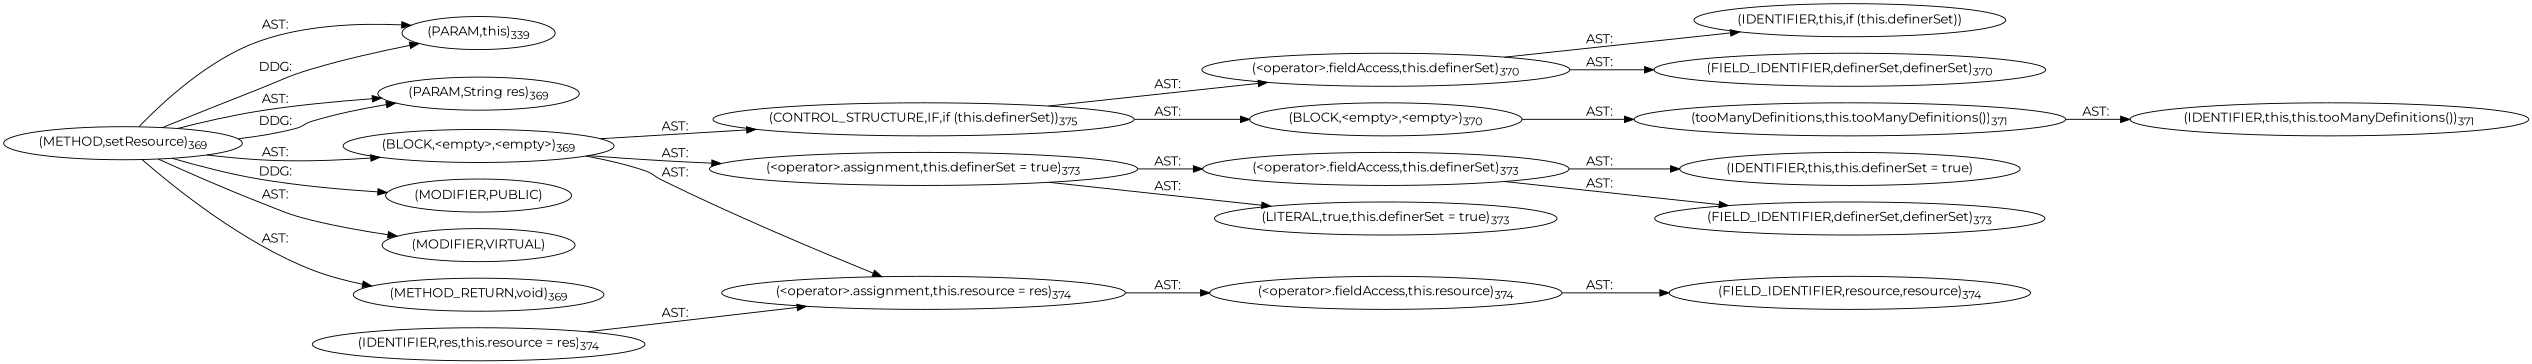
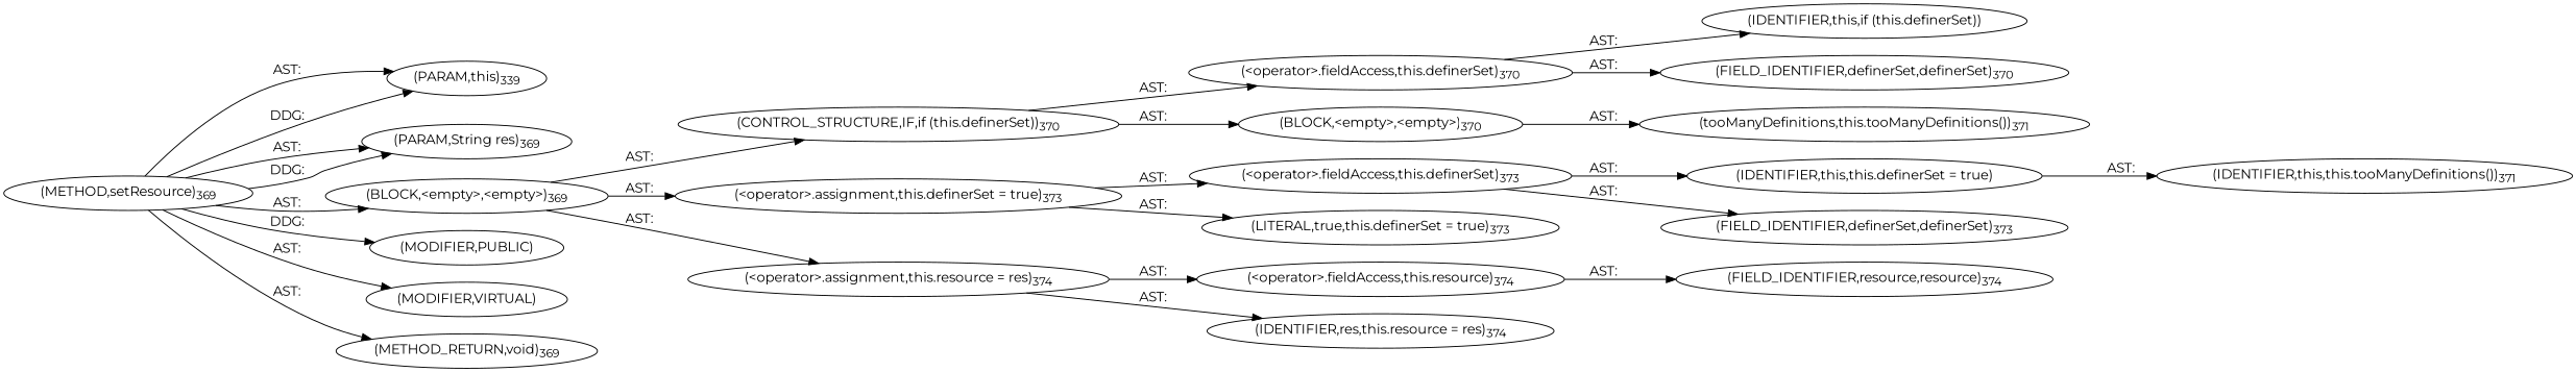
  digraph {
    fontname=Montserrat
    rankdir=LR
    node [fontname=Montserrat]
    edge [fontname=Montserrat]
    n1 [label=<(METHOD,setResource)<SUB>369</SUB>>]
    n2 [label=<(PARAM,this)<SUB>339</SUB>>]
    n3 [label=<(PARAM,String res)<SUB>369</SUB>>]
    n4 [label=<(BLOCK,&lt;empty&gt;,&lt;empty&gt;)<SUB>369</SUB>>]
    n5 [label=<(MODIFIER,PUBLIC)>]
    n6 [label=<(MODIFIER,VIRTUAL)>]
    n7 [label=<(METHOD_RETURN,void)<SUB>369</SUB>>]
-   n8 [label=<(CONTROL_STRUCTURE,IF,if (this.definerSet))<SUB>375</SUB>>]
+   n8 [label=<(CONTROL_STRUCTURE,IF,if (this.definerSet))<SUB>370</SUB>>]
    n9 [label=<(&lt;operator&gt;.assignment,this.definerSet = true)<SUB>373</SUB>>]
    n10 [label=<(&lt;operator&gt;.assignment,this.resource = res)<SUB>374</SUB>>]
    n11 [label=<(&lt;operator&gt;.fieldAccess,this.definerSet)<SUB>370</SUB>>]
    n12 [label=<(BLOCK,&lt;empty&gt;,&lt;empty&gt;)<SUB>370</SUB>>]
    n13 [label=<(&lt;operator&gt;.fieldAccess,this.definerSet)<SUB>373</SUB>>]
    n14 [label=<(LITERAL,true,this.definerSet = true)<SUB>373</SUB>>]
    n15 [label=<(&lt;operator&gt;.fieldAccess,this.resource)<SUB>374</SUB>>]
    n16 [label=<(IDENTIFIER,res,this.resource = res)<SUB>374</SUB>>]
    n17 [label=<(IDENTIFIER,this,if (this.definerSet))>]
    n18 [label=<(FIELD_IDENTIFIER,definerSet,definerSet)<SUB>370</SUB>>]
    n19 [label=<(tooManyDefinitions,this.tooManyDefinitions())<SUB>371</SUB>>]
    n20 [label=<(IDENTIFIER,this,this.tooManyDefinitions())<SUB>371</SUB>>]
    n21 [label=<(IDENTIFIER,this,this.definerSet = true)>]
    n22 [label=<(FIELD_IDENTIFIER,definerSet,definerSet)<SUB>373</SUB>>]
    n23 [label=<(FIELD_IDENTIFIER,resource,resource)<SUB>374</SUB>>]
    n1 -> n2 [label="AST: "]
    n1 -> n2 [label="DDG: "]
    n1 -> n3 [label="AST: "]
    n1 -> n3 [label="DDG: "]
    n1 -> n4 [label="AST: "]
    n1 -> n5 [label="DDG: "]
    n1 -> n6 [label="AST: "]
    n1 -> n7 [label="AST: "]
    n4 -> n8 [label="AST: "]
    n4 -> n9 [label="AST: "]
    n4 -> n10 [label="AST: "]
    n8 -> n11 [label="AST: "]
    n8 -> n12 [label="AST: "]
    n9 -> n13 [label="AST: "]
    n9 -> n14 [label="AST: "]
    n10 -> n15 [label="AST: "]
-   n16 -> n10 [label="AST: "]
+   n10 -> n16 [label="AST: "]
    n11 -> n17 [label="AST: "]
    n11 -> n18 [label="AST: "]
    n12 -> n19 [label="AST: "]
    n13 -> n21 [label="AST: "]
    n13 -> n22 [label="AST: "]
    n15 -> n23 [label="AST: "]
-   n19 -> n20 [label="AST: "]
+   n21 -> n20 [label="AST: "]
  }
